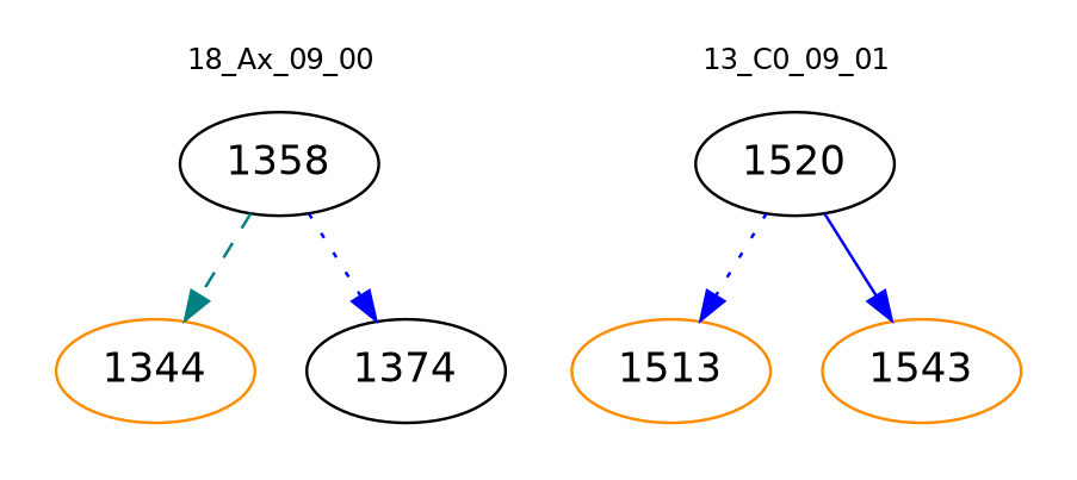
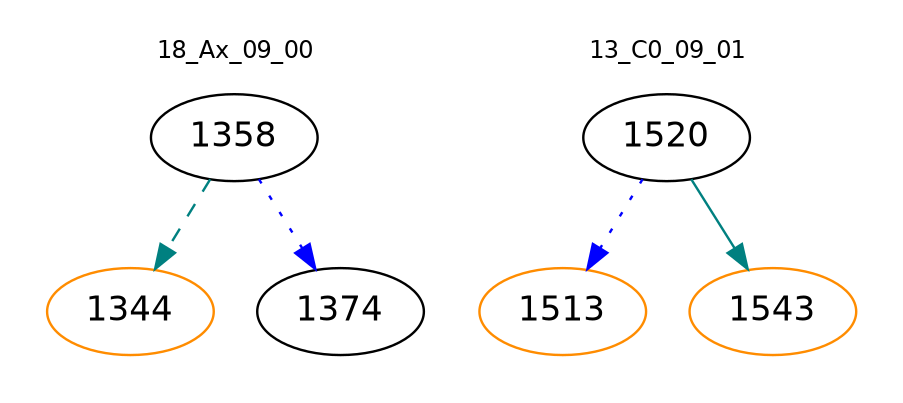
  digraph {
    fontname="DejaVu Sans"
    node [color=black fontname="DejaVu Sans"]
    edge [color=teal fontname="DejaVu Sans" style=dotted]
    n1 [label=1358]
    n2 [color=darkorange label=1344]
    n3 [label=1374]
    n4 [label=1520]
    n5 [color=darkorange label=1513]
    n6 [color=darkorange label=1543]
    subgraph cluster_1 {
      color=white
      fontsize=10
      label="18_Ax_09_00"
      n1
      n2
      n3
    }
    subgraph cluster_2 {
      color=white
      fontsize=10
      label="13_C0_09_01"
      n4
      n5
      n6
    }
    n1 -> n2 [style=dashed]
    n1 -> n3 [color=blue]
    n4 -> n5 [color=blue]
-   n4 -> n6 [color=blue style=solid]
+   n4 -> n6 [style=solid]
  }
